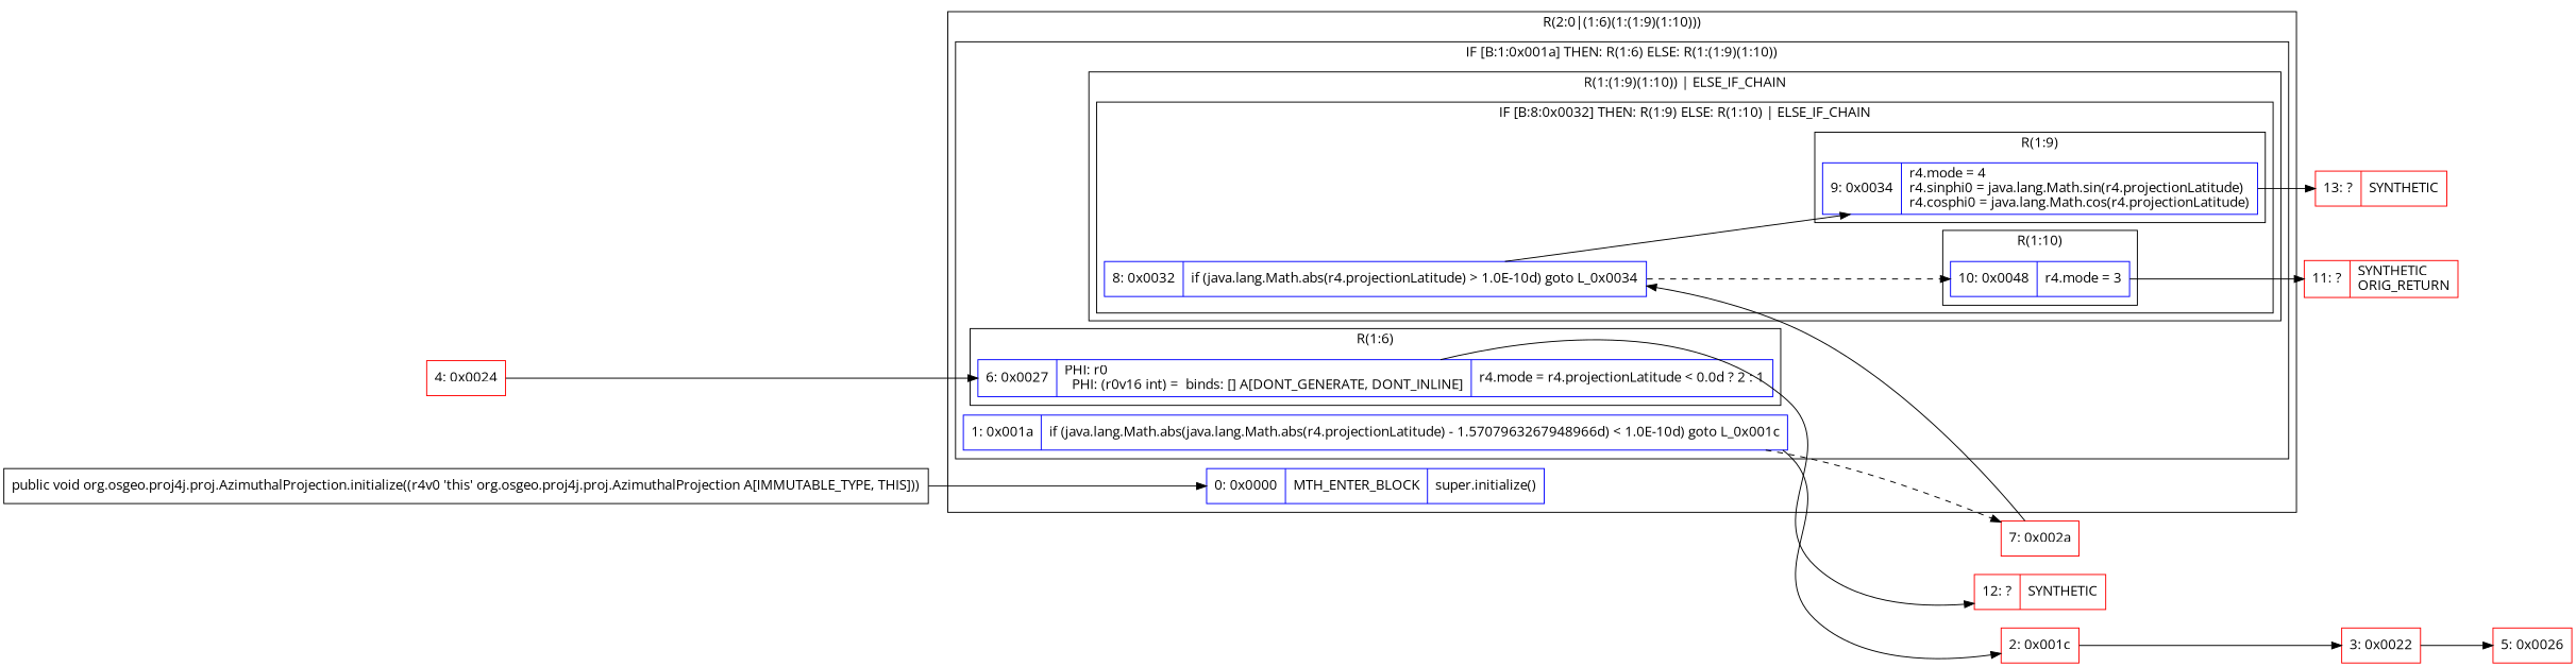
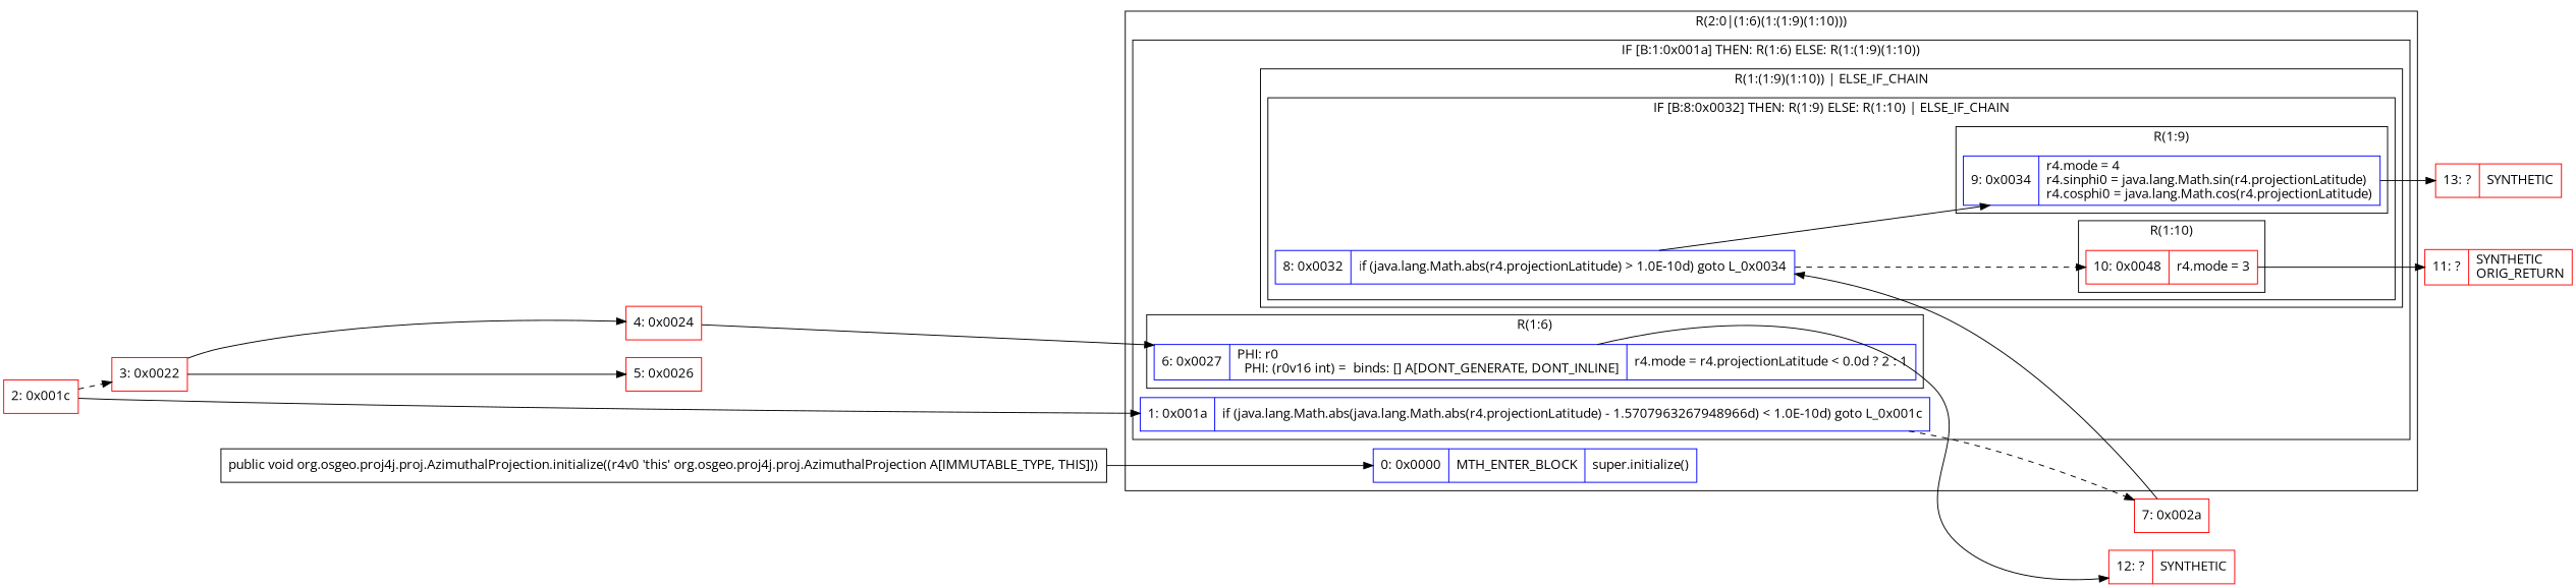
  digraph {
    fontname="Open Sans"
    rankdir=LR
    node [color=red fontname="Open Sans" shape=record]
    edge [fontname="Open Sans"]
    n1 [color=blue label="{6\:\ 0x0027|PHI: r0 \l  PHI: (r0v16 int) =  binds: [] A[DONT_GENERATE, DONT_INLINE]\l|r4.mode = r4.projectionLatitude \< 0.0d ? 2 : 1\l}"]
    n2 [color=blue label="{9\:\ 0x0034|r4.mode = 4\lr4.sinphi0 = java.lang.Math.sin(r4.projectionLatitude)\lr4.cosphi0 = java.lang.Math.cos(r4.projectionLatitude)\l}"]
-   n3 [color=blue label="{10\:\ 0x0048|r4.mode = 3\l}"]
+   n3 [label="{10\:\ 0x0048|r4.mode = 3\l}"]
    n4 [color=blue label="{8\:\ 0x0032|if (java.lang.Math.abs(r4.projectionLatitude) \> 1.0E\-10d) goto L_0x0034\l}"]
    n5 [color=blue label="{1\:\ 0x001a|if (java.lang.Math.abs(java.lang.Math.abs(r4.projectionLatitude) \- 1.5707963267948966d) \< 1.0E\-10d) goto L_0x001c\l}"]
    n6 [color=blue label="{0\:\ 0x0000|MTH_ENTER_BLOCK\l|super.initialize()\l}"]
    n7 [label="{12\:\ ?|SYNTHETIC\l}"]
    n8 [label="{13\:\ ?|SYNTHETIC\l}"]
    n9 [label="{11\:\ ?|SYNTHETIC\lORIG_RETURN\l}"]
    n10 [label="{2\:\ 0x001c}"]
    n11 [label="{7\:\ 0x002a}"]
    n12 [label="{3\:\ 0x0022}"]
    n13 [label="{4\:\ 0x0024}"]
    n14 [label="{5\:\ 0x0026}"]
    n15 [label="{public void org.osgeo.proj4j.proj.AzimuthalProjection.initialize((r4v0 'this' org.osgeo.proj4j.proj.AzimuthalProjection A[IMMUTABLE_TYPE, THIS])) }" color=""]
    subgraph cluster_1 {
      label="R(2:0|(1:6)(1:(1:9)(1:10)))"
      n6
      subgraph cluster_2 {
        label="IF [B:1:0x001a] THEN: R(1:6) ELSE: R(1:(1:9)(1:10))"
        n5
        subgraph cluster_3 {
          label="R(1:6)"
          n1
        }
        subgraph cluster_4 {
          label="R(1:(1:9)(1:10)) | ELSE_IF_CHAIN\l"
          subgraph cluster_5 {
            label="IF [B:8:0x0032] THEN: R(1:9) ELSE: R(1:10) | ELSE_IF_CHAIN\l"
            n4
            subgraph cluster_6 {
              label="R(1:9)"
              n2
            }
            subgraph cluster_7 {
              label="R(1:10)"
              n3
            }
          }
        }
      }
    }
    n1 -> n7
    n2 -> n8
    n3 -> n9
    n4 -> n2
    n4 -> n3 [style=dashed]
-   n5 -> n10
+   n10 -> n5
    n5 -> n11 [style=dashed]
-   n10 -> n12
+   n10 -> n12 [style=dashed]
    n11 -> n4
+   n12 -> n13
    n12 -> n14
    n13 -> n1
    n15 -> n6
  }
